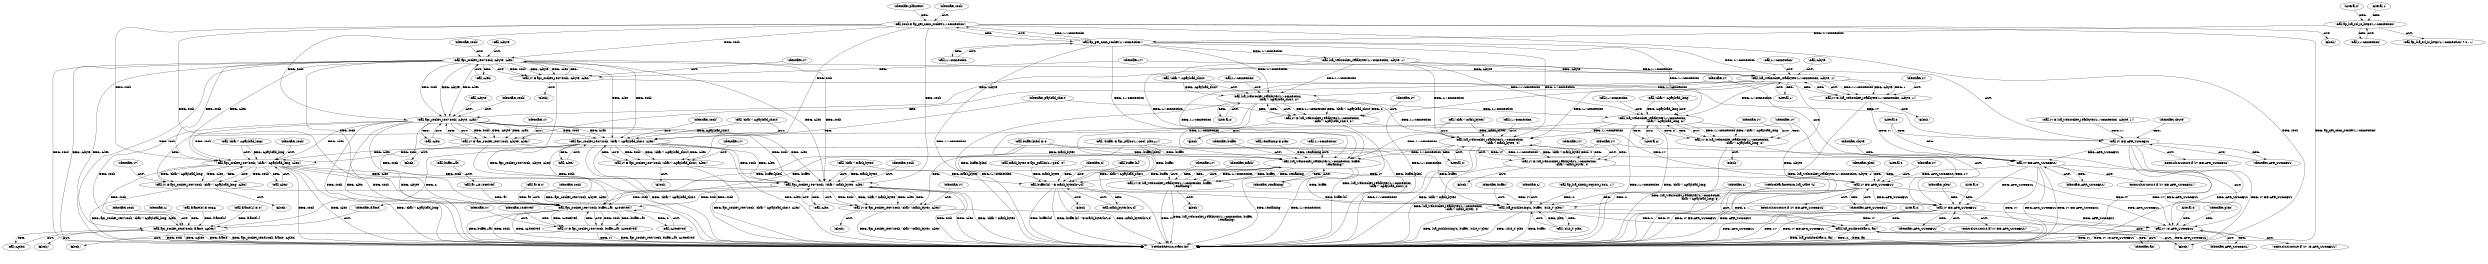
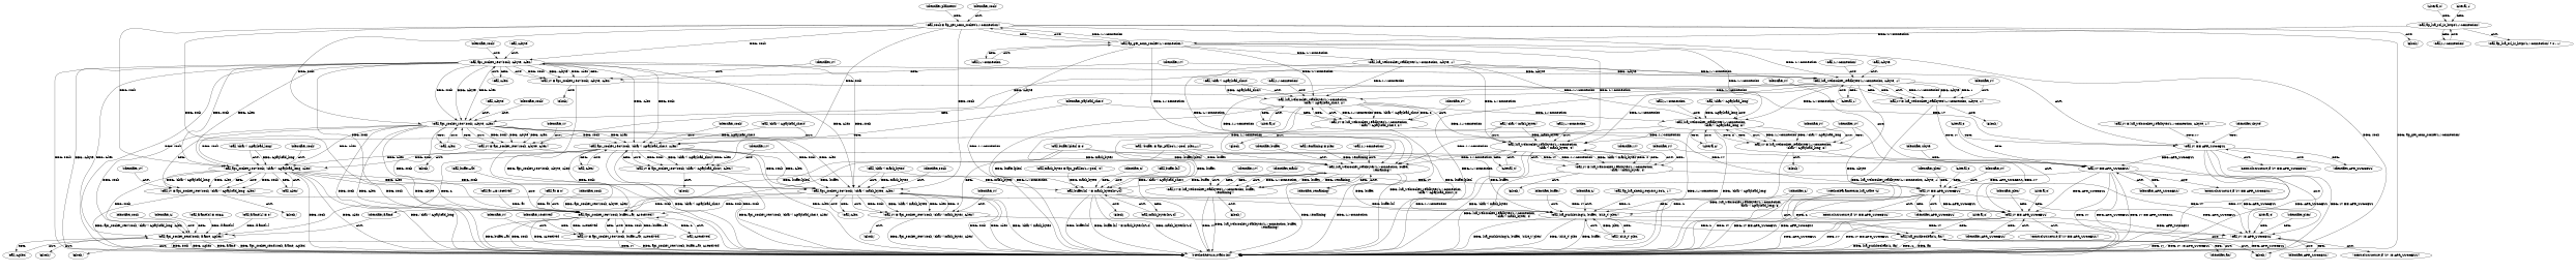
  digraph {
    n1 [label="(Call,sock = ap_get_conn_socket(r->connection))"]
    n2 [label="(Call,ap_get_conn_socket(r->connection))"]
    n3 [label="(Call,apr_socket_recv(sock, &byte, &len))"]
    n4 [label="(Call,apr_socket_recv(sock, &byte, &len))"]
    n5 [label="(Call,apr_socket_recv(sock, (char*) &payload_short, &len))"]
    n6 [label="(Call,apr_socket_recv(sock, (char*) &payload_long, &len))"]
    n7 [label="(Call,apr_socket_recv(sock, (char*) mask_bytes, &len))"]
    n8 [label="(Call,apr_socket_recv(sock, buffer+at, &received))"]
    n9 [label="(Block,)"]
    n10 [label="(MethodReturn,static int)"]
    n11 [label="(Call,lua_websocket_readbytes(r->connection, &byte, 1))"]
    n12 [label="(Call,lua_websocket_readbytes(r->connection, \n                        (char*) &payload_short, 2))"]
    n13 [label="(Call,lua_websocket_readbytes(r->connection, \n                            (char*) &payload_long, 8))"]
    n14 [label="(Call,lua_websocket_readbytes(r->connection, \n                            (char*) mask_bytes, 4))"]
    n15 [label="(Call,lua_websocket_readbytes(r->connection, buffer, \n                            remaining))"]
    n16 [label="(Call,lua_websocket_readbytes(r->connection, &byte, 1))"]
    n17 [label="(Call,r->connection)"]
    n18 [label="(Call,apr_socket_send(sock, frame, &plen))"]
    n19 [label="(Call,rv = apr_socket_recv(sock, &byte, &len))"]
    n20 [label="(Call,&len)"]
    n21 [label="(Call,rv = apr_socket_recv(sock, &byte, &len))"]
    n22 [label="(Call,&len)"]
    n23 [label="(Call,rv = apr_socket_recv(sock, (char*) &payload_short, &len))"]
    n24 [label="(Call,&len)"]
    n25 [label="(Call,rv = apr_socket_recv(sock, (char*) &payload_long, &len))"]
    n26 [label="(Call,&len)"]
    n27 [label="(Call,rv = apr_socket_recv(sock, (char*) mask_bytes, &len))"]
    n28 [label="(Call,&len)"]
    n29 [label="(Identifier,frame)"]
    n30 [label="(Call,rv = apr_socket_recv(sock, buffer+at, &received))"]
    n31 [label="(Call,&received)"]
    n32 [label="(Call,&plen)"]
    n33 [label="(Block,)"]
    n34 [label="(Call,rv = lua_websocket_readbytes(r->connection, &byte, 1))"]
    n35 [label="(Literal,1)"]
    n36 [label="(Call,rv = lua_websocket_readbytes(r->connection, \n                        (char*) &payload_short, 2))"]
    n37 [label="(Literal,2)"]
    n38 [label="(Call,rv = lua_websocket_readbytes(r->connection, \n                            (char*) &payload_long, 8))"]
    n39 [label="(Literal,8)"]
    n40 [label="(Call,rv = lua_websocket_readbytes(r->connection, \n                            (char*) mask_bytes, 4))"]
    n41 [label="(Literal,4)"]
    n42 [label="(Call,rv = lua_websocket_readbytes(r->connection, buffer, \n                            remaining))"]
    n43 [label="(Call,buffer[n] ^= mask_bytes[n%4])"]
    n44 [label="(Call,lua_pushlstring(L, buffer, (size_t) plen))"]
    n45 [label="(Identifier,remaining)"]
    n46 [label="(Call,ap_lua_ssl_is_https(r->connection))"]
    n47 [label="(Call,r->connection)"]
    n48 [label="(Call,ap_lua_ssl_is_https(r->connection) ? 0 : 1)"]
    n49 [label="(Call,rv == APR_SUCCESS)"]
    n50 [label="(Block,)"]
    n51 [label="(Call,rv == APR_SUCCESS)"]
    n52 [label="(ControlStructure,if (rv == APR_SUCCESS))"]
    n53 [label="(Identifier,APR_SUCCESS)"]
    n54 [label="(Call,rv == APR_SUCCESS)"]
    n55 [label="(Call,rv == APR_SUCCESS)"]
    n56 [label="(Call,rv != APR_SUCCESS)"]
    n57 [label="(ControlStructure,if (rv == APR_SUCCESS))"]
    n58 [label="(Identifier,APR_SUCCESS)"]
    n59 [label="(Identifier,APR_SUCCESS)"]
    n60 [label="(ControlStructure,if (rv == APR_SUCCESS))"]
    n61 [label="(Identifier,APR_SUCCESS)"]
    n62 [label="(ControlStructure,if (rv == APR_SUCCESS))"]
    n63 [label="(Identifier,APR_SUCCESS)"]
    n64 [label="(ControlStructure,if (rv != APR_SUCCESS))"]
    n65 [label="(Block,)"]
    n66 [label="(Block,)"]
    n67 [label="(Block,)"]
    n68 [label="(Block,)"]
    n69 [label="(Block,)"]
    n70 [label="(Block,)"]
    n71 [label="(Block,)"]
    n72 [label="(Block,)"]
    n73 [label="(Block,)"]
    n74 [label="(Block,)"]
    n75 [label="(Block,)"]
    n76 [label="(Call,mask_bytes[n%4])"]
    n77 [label="(Call,lua_pushboolean(L, fin))"]
    n78 [label="(Block,)"]
    n79 [label="(Call,(size_t) plen)"]
    n80 [label="(Identifier,fin)"]
    n81 [label="(Call,buffer[plen] = 0)"]
    n82 [label="(Call,r->connection)"]
    n83 [label="(Identifier,rv)"]
    n84 [label="(Identifier,rv)"]
    n85 [label="(Call,mask_bytes = apr_pcalloc(r->pool, 4))"]
    n86 [label="(Call,*buffer = apr_palloc(r->pool, plen+1))"]
    n87 [label="(Identifier,n)"]
    n88 [label="(MethodParameterIn,lua_State *L)"]
    n89 [label="(Identifier,sock)"]
    n90 [label="(Identifier,rv)"]
    n91 [label="(Identifier,rv)"]
    n92 [label="(Identifier,buffer)"]
    n93 [label="(Identifier,buffer)"]
    n94 [label="(Identifier,ubyte)"]
    n95 [label="(Identifier,payload_short)"]
    n96 [label="(Call,remaining = plen)"]
    n97 [label="(Identifier,plen)"]
    n98 [label="(Call,r->connection)"]
    n99 [label="(Call,&byte)"]
    n100 [label="(Literal,0)"]
    n101 [label="(Call,(char*) &payload_long)"]
    n102 [label="(Call,&byte)"]
    n103 [label="(Identifier,rv)"]
    n104 [label="(Identifier,plaintext)"]
    n105 [label="(Identifier,rv)"]
    n106 [label="(Identifier,rv)"]
    n107 [label="(Identifier,L)"]
    n108 [label="(Identifier,rv)"]
    n109 [label="(Identifier,plen)"]
    n110 [label="(Identifier,rv)"]
    n111 [label="(Identifier,sock)"]
    n112 [label="(Call,rv = lua_websocket_readbytes(r->connection, &byte, 1))"]
    n113 [label="(Identifier,L)"]
    n114 [label="(Identifier,mask)"]
    n115 [label="(Identifier,rv)"]
    n116 [label="(Identifier,rv)"]
    n117 [label="(Call,at += received)"]
    n118 [label="(Call,(char*) &payload_long)"]
    n119 [label="(Identifier,sock)"]
    n120 [label="(Identifier,L)"]
    n121 [label="(Identifier,plen)"]
    n122 [label="(Identifier,rv)"]
    n123 [label="(Call,buffer[n])"]
    n124 [label="(Identifier,rv)"]
    n125 [label="(Literal,0)"]
    n126 [label="(Call,frame[0] = 0x8A)"]
    n127 [label="(Call,&byte)"]
    n128 [label="(Identifier,rv)"]
    n129 [label="(Literal,0)"]
    n130 [label="(Call,r->connection)"]
    n131 [label="(Identifier,sock)"]
    n132 [label="(Call,(char*) &payload_short)"]
    n133 [label="(Literal,0)"]
    n134 [label="(Identifier,ubyte)"]
    n135 [label="(Call,ap_lua_check_request_rec(L, 1))"]
    n136 [label="(Call,(char*) mask_bytes)"]
    n137 [label="(Call,r->connection)"]
    n138 [label="(Identifier,rv)"]
    n139 [label="(Literal,1)"]
    n140 [label="(Call,at = 0)"]
    n141 [label="(Identifier,received)"]
    n142 [label="(Call,frame[1] = 0)"]
    n143 [label="(Identifier,sock)"]
    n144 [label="(Identifier,sock)"]
    n145 [label="(Call,(char*) &payload_short)"]
    n146 [label="(Literal,0)"]
    n147 [label="(Identifier,sock)"]
    n148 [label="(Literal,2)"]
    n149 [label="(Identifier,rv)"]
    n150 [label="(Identifier,sock)"]
    n151 [label="(Call,buffer+at)"]
    n152 [label="(Call,(char*) mask_bytes)"]
    n153 [label="(Call,r->connection)"]
    n1 -> n2 [label="CFG: "]
    n1 -> n3 [label="DDG: sock"]
    n1 -> n4 [label="DDG: sock"]
    n1 -> n5 [label="DDG: sock"]
    n1 -> n6 [label="DDG: sock"]
    n1 -> n7 [label="DDG: sock"]
    n1 -> n8 [label="DDG: sock"]
    n1 -> n9 [label="AST: "]
    n1 -> n10 [label="DDG: sock"]
    n1 -> n10 [label="DDG: ap_get_conn_socket(r->connection)"]
    n2 -> n1 [label="AST: "]
    n2 -> n1 [label="DDG: r->connection"]
    n2 -> n10 [label="DDG: r->connection"]
    n2 -> n11 [label="DDG: r->connection"]
    n2 -> n12 [label="DDG: r->connection"]
    n2 -> n13 [label="DDG: r->connection"]
    n2 -> n14 [label="DDG: r->connection"]
    n2 -> n15 [label="DDG: r->connection"]
    n2 -> n16 [label="DDG: r->connection"]
    n2 -> n17 [label="CFG: "]
    n3 -> n4 [label="DDG: sock"]
    n3 -> n4 [label="DDG: &byte"]
    n3 -> n4 [label="DDG: &len"]
    n3 -> n5 [label="DDG: sock"]
    n3 -> n5 [label="DDG: &len"]
    n3 -> n6 [label="DDG: sock"]
    n3 -> n6 [label="DDG: &len"]
    n3 -> n7 [label="DDG: sock"]
    n3 -> n7 [label="DDG: &len"]
    n3 -> n8 [label="DDG: sock"]
    n3 -> n10 [label="DDG: &byte"]
    n3 -> n10 [label="DDG: &len"]
    n3 -> n10 [label="DDG: sock"]
    n3 -> n11 [label="DDG: &byte"]
    n3 -> n18 [label="DDG: sock"]
    n3 -> n19 [label="AST: "]
    n3 -> n19 [label="DDG: sock"]
    n3 -> n19 [label="DDG: &byte"]
    n3 -> n19 [label="DDG: &len"]
    n3 -> n20 [label="CFG: "]
    n4 -> n5 [label="DDG: sock"]
    n4 -> n5 [label="DDG: &len"]
    n4 -> n6 [label="DDG: sock"]
    n4 -> n6 [label="DDG: &len"]
    n4 -> n7 [label="DDG: sock"]
    n4 -> n7 [label="DDG: &len"]
    n4 -> n8 [label="DDG: sock"]
    n4 -> n10 [label="DDG: &byte"]
    n4 -> n10 [label="DDG: sock"]
    n4 -> n10 [label="DDG: &len"]
    n4 -> n18 [label="DDG: sock"]
    n4 -> n21 [label="AST: "]
    n4 -> n21 [label="DDG: sock"]
    n4 -> n21 [label="DDG: &byte"]
    n4 -> n21 [label="DDG: &len"]
    n4 -> n22 [label="CFG: "]
    n5 -> n6 [label="DDG: sock"]
    n5 -> n6 [label="DDG: &len"]
    n5 -> n7 [label="DDG: sock"]
    n5 -> n7 [label="DDG: &len"]
    n5 -> n8 [label="DDG: sock"]
    n5 -> n10 [label="DDG: &len"]
    n5 -> n10 [label="DDG: (char*) &payload_short"]
    n5 -> n10 [label="DDG: sock"]
    n5 -> n18 [label="DDG: L"]
    n5 -> n23 [label="AST: "]
    n5 -> n23 [label="DDG: sock"]
    n5 -> n23 [label="DDG: (char*) &payload_short"]
    n5 -> n23 [label="DDG: &len"]
    n5 -> n24 [label="CFG: "]
    n6 -> n7 [label="DDG: sock"]
    n6 -> n7 [label="DDG: &len"]
    n6 -> n8 [label="DDG: sock"]
    n6 -> n10 [label="DDG: sock"]
    n6 -> n10 [label="DDG: &len"]
    n6 -> n10 [label="DDG: (char*) &payload_long"]
    n6 -> n18 [label="DDG: sock"]
    n6 -> n25 [label="AST: "]
    n6 -> n25 [label="DDG: sock"]
    n6 -> n25 [label="DDG: (char*) &payload_long"]
    n6 -> n25 [label="DDG: &len"]
    n6 -> n26 [label="CFG: "]
    n7 -> n8 [label="DDG: sock"]
    n7 -> n10 [label="DDG: sock"]
    n7 -> n10 [label="DDG: &len"]
    n7 -> n10 [label="DDG: (char*) mask_bytes"]
    n7 -> n27 [label="AST: "]
    n7 -> n27 [label="DDG: sock"]
    n7 -> n27 [label="DDG: (char*) mask_bytes"]
    n7 -> n27 [label="DDG: &len"]
    n7 -> n28 [label="CFG: "]
    n7 -> n29 [label="DDG: sock"]
    n8 -> n10 [label="DDG: sock"]
    n8 -> n10 [label="DDG: &received"]
    n8 -> n10 [label="DDG: buffer+at"]
    n8 -> n30 [label="AST: "]
    n8 -> n30 [label="DDG: sock"]
    n8 -> n30 [label="DDG: buffer+at"]
    n8 -> n30 [label="DDG: &received"]
    n8 -> n31 [label="DDG: L"]
    n11 -> n10 [label="DDG: r->connection"]
    n11 -> n10 [label="DDG: &byte"]
    n11 -> n12 [label="DDG: r->connection"]
    n11 -> n13 [label="DDG: r->connection"]
    n11 -> n14 [label="DDG: r->connection"]
    n11 -> n15 [label="DDG: r->connection"]
    n11 -> n34 [label="AST: "]
    n11 -> n34 [label="DDG: r->connection"]
    n11 -> n34 [label="DDG: &byte"]
    n11 -> n34 [label="DDG: 1"]
    n11 -> n35 [label="CFG: "]
    n12 -> n10 [label="DDG: r->connection"]
    n12 -> n10 [label="DDG: (char*) &payload_short"]
    n12 -> n13 [label="DDG: r->connection"]
    n12 -> n14 [label="DDG: r->connection"]
    n12 -> n15 [label="DDG: r->connection"]
    n12 -> n36 [label="AST: "]
    n12 -> n36 [label="DDG: r->connection"]
    n12 -> n36 [label="DDG: (char*) &payload_short"]
    n12 -> n36 [label="DDG: 2"]
    n12 -> n37 [label="CFG: "]
    n13 -> n10 [label="DDG: r->connection"]
    n13 -> n10 [label="DDG: (char*) &payload_long"]
    n13 -> n14 [label="DDG: r->connection"]
    n13 -> n15 [label="DDG: r->connection"]
    n13 -> n38 [label="AST: "]
    n13 -> n38 [label="DDG: r->connection"]
    n13 -> n38 [label="DDG: (char*) &payload_long"]
    n13 -> n38 [label="DDG: 8"]
    n13 -> n39 [label="CFG: "]
    n14 -> n10 [label="DDG: r->connection"]
    n14 -> n10 [label="DDG: (char*) mask_bytes"]
    n14 -> n15 [label="DDG: r->connection"]
    n14 -> n40 [label="AST: "]
    n14 -> n40 [label="DDG: r->connection"]
    n14 -> n40 [label="DDG: (char*) mask_bytes"]
    n14 -> n40 [label="DDG: 4"]
    n14 -> n41 [label="CFG: "]
    n15 -> n10 [label="DDG: r->connection"]
    n15 -> n10 [label="DDG: remaining"]
    n15 -> n42 [label="AST: "]
    n15 -> n42 [label="DDG: r->connection"]
    n15 -> n42 [label="DDG: buffer"]
    n15 -> n42 [label="DDG: remaining"]
    n15 -> n43 [label="DDG: buffer"]
    n15 -> n44 [label="DDG: buffer"]
    n15 -> n45 [label="CFG: "]
    n16 -> n4 [label="DDG: &byte"]
    n16 -> n11 [label="DDG: r->connection"]
    n16 -> n11 [label="DDG: &byte"]
    n16 -> n12 [label="DDG: r->connection"]
    n16 -> n13 [label="DDG: r->connection"]
    n16 -> n14 [label="DDG: r->connection"]
    n16 -> n15 [label="DDG: r->connection"]
    n17 -> n2 [label="AST: "]
    n18 -> n10 [label="DDG: frame"]
    n18 -> n10 [label="DDG: apr_socket_send(sock, frame, &plen)"]
    n18 -> n10 [label="DDG: sock"]
    n18 -> n10 [label="DDG: &plen"]
    n18 -> n32 [label="CFG: "]
    n18 -> n33 [label="AST: "]
    n19 -> n3 [label="CFG: "]
    n19 -> n10 [label="DDG: apr_socket_recv(sock, &byte, &len)"]
    n19 -> n49 [label="DDG: rv"]
    n19 -> n50 [label="AST: "]
    n20 -> n3 [label="AST: "]
    n21 -> n4 [label="CFG: "]
    n21 -> n10 [label="DDG: apr_socket_recv(sock, &byte, &len)"]
    n21 -> n51 [label="DDG: rv"]
    n21 -> n65 [label="AST: "]
    n22 -> n4 [label="AST: "]
    n23 -> n5 [label="CFG: "]
    n23 -> n10 [label="DDG: apr_socket_recv(sock, (char*) &payload_short, &len)"]
    n23 -> n54 [label="DDG: rv"]
    n23 -> n66 [label="AST: "]
    n24 -> n5 [label="AST: "]
    n25 -> n6 [label="CFG: "]
    n25 -> n10 [label="DDG: apr_socket_recv(sock, (char*) &payload_long, &len)"]
    n25 -> n55 [label="DDG: rv"]
    n25 -> n67 [label="AST: "]
    n26 -> n6 [label="AST: "]
-   n27 -> n7 [label="CFG: "]
+   n27 -> n7 [label="DDG: 4"]
    n27 -> n10 [label="DDG: apr_socket_recv(sock, (char*) mask_bytes, &len)"]
    n27 -> n56 [label="DDG: rv"]
    n27 -> n68 [label="AST: "]
    n28 -> n7 [label="AST: "]
    n29 -> n18 [label="AST: "]
    n30 -> n8 [label="CFG: "]
    n30 -> n10 [label="DDG: apr_socket_recv(sock, buffer+at, &received)"]
    n30 -> n10 [label="DDG: rv"]
    n30 -> n69 [label="AST: "]
    n31 -> n8 [label="AST: "]
    n32 -> n18 [label="AST: "]
    n34 -> n10 [label="DDG: lua_websocket_readbytes(r->connection, &byte, 1)"]
    n34 -> n11 [label="CFG: "]
    n34 -> n51 [label="DDG: rv"]
    n34 -> n70 [label="AST: "]
    n35 -> n11 [label="AST: "]
    n36 -> n10 [label="DDG: lua_websocket_readbytes(r->connection, \n                        (char*) &payload_short, 2)"]
    n36 -> n12 [label="CFG: "]
    n36 -> n54 [label="DDG: rv"]
    n36 -> n71 [label="AST: "]
    n37 -> n12 [label="AST: "]
    n38 -> n10 [label="DDG: lua_websocket_readbytes(r->connection, \n                            (char*) &payload_long, 8)"]
    n38 -> n13 [label="CFG: "]
    n38 -> n55 [label="DDG: rv"]
    n38 -> n72 [label="AST: "]
    n39 -> n13 [label="AST: "]
    n40 -> n10 [label="DDG: lua_websocket_readbytes(r->connection, \n                            (char*) mask_bytes, 4)"]
    n40 -> n14 [label="CFG: "]
    n40 -> n56 [label="DDG: rv"]
    n40 -> n73 [label="AST: "]
    n41 -> n14 [label="AST: "]
    n42 -> n10 [label="DDG: rv"]
    n42 -> n10 [label="DDG: lua_websocket_readbytes(r->connection, buffer, \n                            remaining)"]
    n42 -> n15 [label="CFG: "]
    n42 -> n74 [label="AST: "]
    n43 -> n10 [label="DDG: buffer[n]"]
    n43 -> n10 [label="DDG: buffer[n] ^= mask_bytes[n%4]"]
    n43 -> n10 [label="DDG: mask_bytes[n%4]"]
    n43 -> n44 [label="DDG: buffer[n]"]
    n43 -> n75 [label="AST: "]
    n43 -> n76 [label="CFG: "]
    n44 -> n10 [label="DDG: lua_pushlstring(L, buffer, (size_t) plen)"]
    n44 -> n10 [label="DDG: (size_t) plen"]
    n44 -> n10 [label="DDG: buffer"]
    n44 -> n77 [label="DDG: L"]
    n44 -> n78 [label="AST: "]
    n44 -> n79 [label="CFG: "]
    n45 -> n15 [label="AST: "]
    n46 -> n2 [label="DDG: r->connection"]
    n46 -> n47 [label="CFG: "]
    n46 -> n48 [label="AST: "]
    n47 -> n46 [label="AST: "]
    n49 -> n10 [label="DDG: rv == APR_SUCCESS"]
    n49 -> n10 [label="DDG: rv"]
    n49 -> n10 [label="DDG: APR_SUCCESS"]
    n49 -> n51 [label="DDG: APR_SUCCESS"]
    n49 -> n52 [label="AST: "]
    n49 -> n53 [label="CFG: "]
    n51 -> n10 [label="DDG: rv"]
    n51 -> n10 [label="DDG: APR_SUCCESS"]
    n51 -> n10 [label="DDG: rv == APR_SUCCESS"]
    n51 -> n54 [label="DDG: APR_SUCCESS"]
    n51 -> n55 [label="DDG: APR_SUCCESS"]
    n51 -> n56 [label="DDG: APR_SUCCESS"]
    n51 -> n57 [label="AST: "]
    n51 -> n58 [label="CFG: "]
    n53 -> n49 [label="AST: "]
    n54 -> n10 [label="DDG: rv"]
    n54 -> n10 [label="DDG: rv == APR_SUCCESS"]
    n54 -> n10 [label="DDG: APR_SUCCESS"]
    n54 -> n55 [label="DDG: APR_SUCCESS"]
    n54 -> n56 [label="DDG: APR_SUCCESS"]
    n54 -> n59 [label="CFG: "]
    n54 -> n60 [label="AST: "]
    n55 -> n10 [label="DDG: rv"]
    n55 -> n10 [label="DDG: rv == APR_SUCCESS"]
    n55 -> n10 [label="DDG: APR_SUCCESS"]
    n55 -> n56 [label="DDG: APR_SUCCESS"]
    n55 -> n61 [label="CFG: "]
    n55 -> n62 [label="AST: "]
    n56 -> n10 [label="DDG: rv"]
    n56 -> n10 [label="DDG: rv != APR_SUCCESS"]
    n56 -> n10 [label="DDG: APR_SUCCESS"]
    n56 -> n63 [label="CFG: "]
    n56 -> n64 [label="AST: "]
    n58 -> n51 [label="AST: "]
    n59 -> n54 [label="AST: "]
    n61 -> n55 [label="AST: "]
    n63 -> n56 [label="AST: "]
    n76 -> n43 [label="AST: "]
    n77 -> n10 [label="DDG: fin"]
    n77 -> n10 [label="DDG: lua_pushboolean(L, fin)"]
    n77 -> n10 [label="DDG: L"]
    n77 -> n78 [label="AST: "]
    n77 -> n80 [label="CFG: "]
    n79 -> n44 [label="AST: "]
    n79 -> n44 [label="DDG: plen"]
    n80 -> n77 [label="AST: "]
    n81 -> n8 [label="DDG: buffer[plen]"]
    n81 -> n15 [label="DDG: buffer[plen]"]
    n81 -> n43 [label="DDG: buffer[plen]"]
    n81 -> n44 [label="DDG: buffer[plen]"]
    n82 -> n12 [label="AST: "]
    n83 -> n30 [label="AST: "]
    n84 -> n19 [label="AST: "]
    n85 -> n43 [label="DDG: mask_bytes"]
    n86 -> n8 [label="DDG: buffer"]
    n86 -> n15 [label="DDG: buffer"]
    n86 -> n43 [label="DDG: buffer"]
    n86 -> n44 [label="DDG: buffer"]
    n87 -> n43 [label="CFG: "]
    n88 -> n44 [label="DDG: L"]
    n88 -> n77 [label="DDG: L"]
    n89 -> n4 [label="AST: "]
    n90 -> n54 [label="AST: "]
    n91 -> n27 [label="CFG: "]
    n91 -> n40 [label="CFG: "]
    n91 -> n56 [label="AST: "]
    n92 -> n15 [label="AST: "]
    n93 -> n44 [label="AST: "]
    n94 -> n49 [label="CFG: "]
    n95 -> n23 [label="CFG: "]
    n95 -> n36 [label="CFG: "]
    n96 -> n15 [label="DDG: remaining"]
    n97 -> n54 [label="CFG: "]
    n98 -> n11 [label="AST: "]
    n99 -> n3 [label="AST: "]
    n100 -> n56 [label="CFG: "]
    n101 -> n13 [label="AST: "]
    n101 -> n13 [label="DDG: &payload_long"]
    n102 -> n4 [label="AST: "]
    n103 -> n21 [label="AST: "]
    n104 -> n1 [label="CFG: "]
    n105 -> n25 [label="CFG: "]
    n105 -> n38 [label="CFG: "]
    n105 -> n55 [label="AST: "]
    n106 -> n42 [label="AST: "]
    n107 -> n44 [label="CFG: "]
    n107 -> n77 [label="AST: "]
    n108 -> n34 [label="AST: "]
    n109 -> n55 [label="CFG: "]
    n110 -> n25 [label="AST: "]
    n111 -> n18 [label="AST: "]
    n112 -> n49 [label="DDG: rv"]
    n113 -> n44 [label="AST: "]
    n114 -> n42 [label="CFG: "]
    n115 -> n23 [label="AST: "]
    n116 -> n21 [label="CFG: "]
    n116 -> n34 [label="CFG: "]
    n116 -> n51 [label="AST: "]
    n117 -> n8 [label="DDG: at"]
    n118 -> n6 [label="AST: "]
    n118 -> n6 [label="DDG: &payload_long"]
    n119 -> n1 [label="AST: "]
    n120 -> n18 [label="CFG: "]
    n121 -> n56 [label="CFG: "]
    n122 -> n27 [label="AST: "]
    n123 -> n43 [label="AST: "]
    n124 -> n40 [label="AST: "]
    n125 -> n46 [label="CFG: "]
    n126 -> n18 [label="DDG: frame[0]"]
    n127 -> n11 [label="AST: "]
    n128 -> n19 [label="CFG: "]
    n128 -> n49 [label="AST: "]
    n129 -> n55 [label="CFG: "]
    n130 -> n15 [label="AST: "]
    n131 -> n3 [label="AST: "]
    n132 -> n12 [label="AST: "]
    n132 -> n12 [label="DDG: &payload_short"]
    n133 -> n54 [label="CFG: "]
    n134 -> n51 [label="CFG: "]
    n135 -> n44 [label="DDG: L"]
    n136 -> n7 [label="AST: "]
    n136 -> n7 [label="DDG: mask_bytes"]
    n136 -> n43 [label="DDG: mask_bytes"]
    n137 -> n13 [label="AST: "]
    n138 -> n36 [label="AST: "]
    n139 -> n46 [label="CFG: "]
    n140 -> n8 [label="DDG: at"]
    n141 -> n30 [label="CFG: "]
    n142 -> n18 [label="DDG: frame[1]"]
    n143 -> n7 [label="AST: "]
    n144 -> n5 [label="AST: "]
    n145 -> n5 [label="AST: "]
    n145 -> n5 [label="DDG: &payload_short"]
    n146 -> n49 [label="CFG: "]
    n146 -> n51 [label="CFG: "]
    n147 -> n8 [label="AST: "]
    n148 -> n77 [label="CFG: "]
    n149 -> n38 [label="AST: "]
    n150 -> n6 [label="AST: "]
-   n151 -> n117 [label="AST: "]
+   n151 -> n8 [label="AST: "]
    n152 -> n14 [label="AST: "]
    n152 -> n14 [label="DDG: mask_bytes"]
    n152 -> n43 [label="DDG: mask_bytes"]
    n153 -> n14 [label="AST: "]
  }
